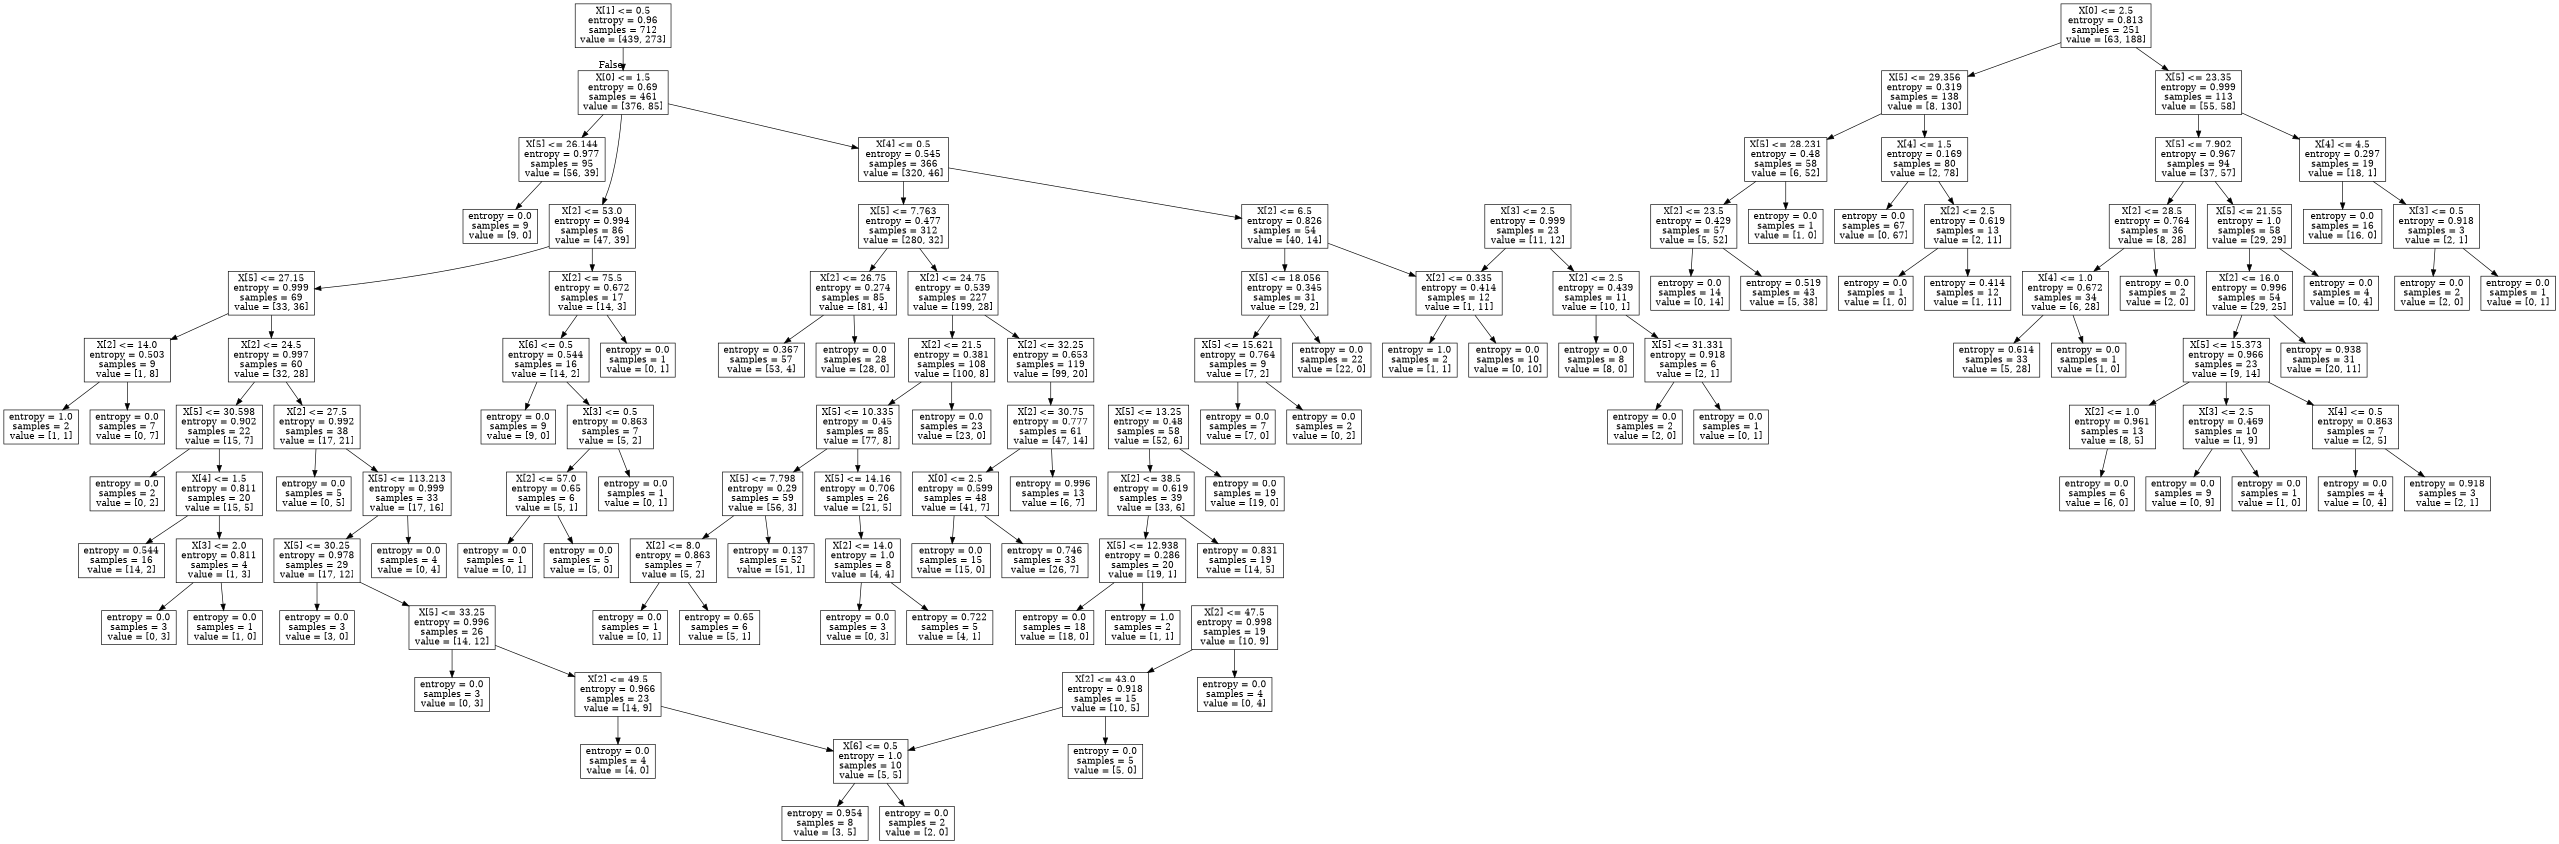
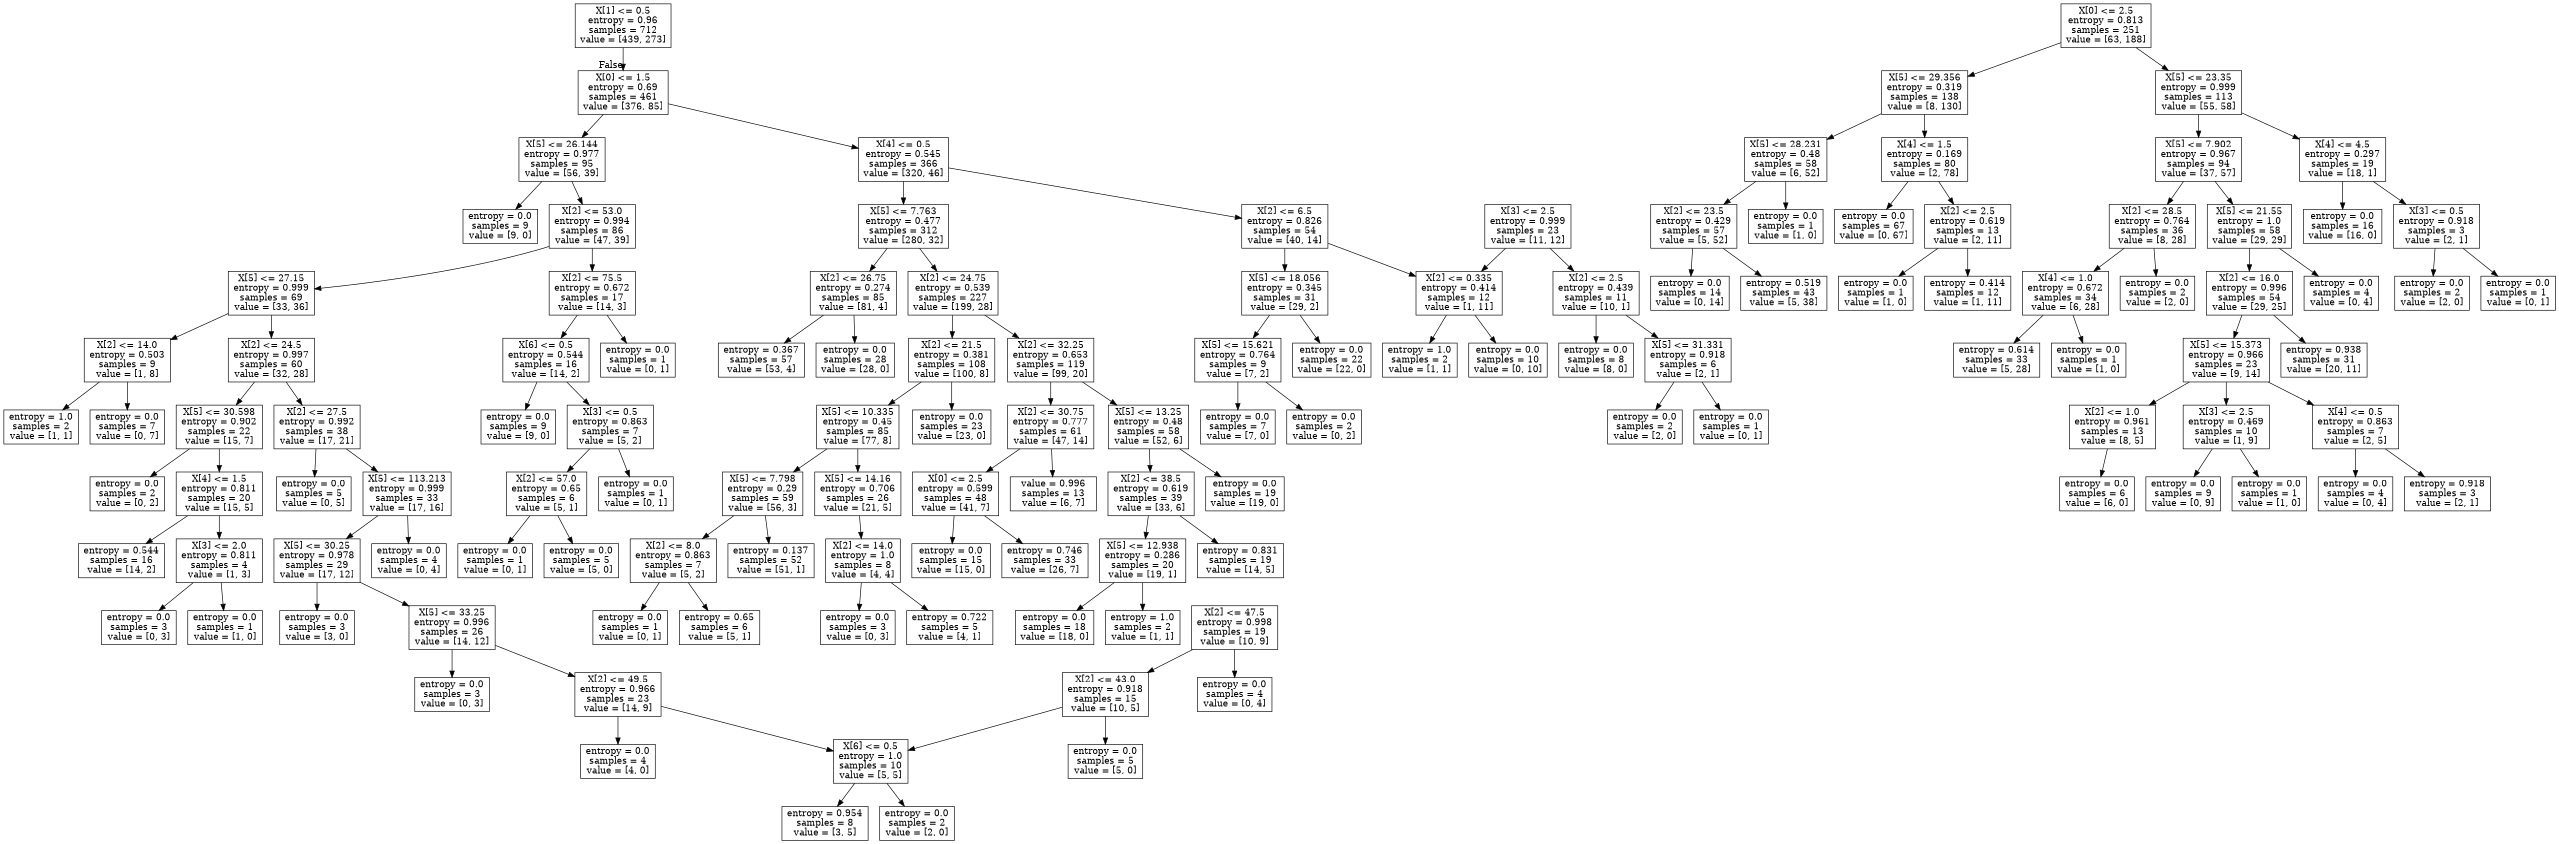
  digraph {
    node [shape=box]
    n1 [label="X[1] <= 0.5\nentropy = 0.96\nsamples = 712\nvalue = [439, 273]"]
    n2 [label="X[0] <= 1.5\nentropy = 0.69\nsamples = 461\nvalue = [376, 85]"]
    n3 [label="X[0] <= 2.5\nentropy = 0.813\nsamples = 251\nvalue = [63, 188]"]
    n4 [label="X[5] <= 29.356\nentropy = 0.319\nsamples = 138\nvalue = [8, 130]"]
    n5 [label="X[5] <= 23.35\nentropy = 0.999\nsamples = 113\nvalue = [55, 58]"]
    n6 [label="X[5] <= 26.144\nentropy = 0.977\nsamples = 95\nvalue = [56, 39]"]
    n7 [label="X[4] <= 0.5\nentropy = 0.545\nsamples = 366\nvalue = [320, 46]"]
    n8 [label="X[5] <= 28.231\nentropy = 0.48\nsamples = 58\nvalue = [6, 52]"]
    n9 [label="X[4] <= 1.5\nentropy = 0.169\nsamples = 80\nvalue = [2, 78]"]
    n10 [label="X[5] <= 7.902\nentropy = 0.967\nsamples = 94\nvalue = [37, 57]"]
    n11 [label="X[4] <= 4.5\nentropy = 0.297\nsamples = 19\nvalue = [18, 1]"]
    n12 [label="X[2] <= 23.5\nentropy = 0.429\nsamples = 57\nvalue = [5, 52]"]
    n13 [label="entropy = 0.0\nsamples = 1\nvalue = [1, 0]"]
    n14 [label="entropy = 0.0\nsamples = 67\nvalue = [0, 67]"]
    n15 [label="X[2] <= 2.5\nentropy = 0.619\nsamples = 13\nvalue = [2, 11]"]
    n16 [label="entropy = 0.0\nsamples = 14\nvalue = [0, 14]"]
    n17 [label="entropy = 0.519\nsamples = 43\nvalue = [5, 38]"]
    n18 [label="entropy = 0.0\nsamples = 1\nvalue = [1, 0]"]
    n19 [label="entropy = 0.414\nsamples = 12\nvalue = [1, 11]"]
    n20 [label="X[2] <= 28.5\nentropy = 0.764\nsamples = 36\nvalue = [8, 28]"]
    n21 [label="X[5] <= 21.55\nentropy = 1.0\nsamples = 58\nvalue = [29, 29]"]
    n22 [label="entropy = 0.0\nsamples = 16\nvalue = [16, 0]"]
    n23 [label="X[3] <= 0.5\nentropy = 0.918\nsamples = 3\nvalue = [2, 1]"]
    n24 [label="X[4] <= 1.0\nentropy = 0.672\nsamples = 34\nvalue = [6, 28]"]
    n25 [label="entropy = 0.0\nsamples = 2\nvalue = [2, 0]"]
    n26 [label="X[2] <= 16.0\nentropy = 0.996\nsamples = 54\nvalue = [29, 25]"]
    n27 [label="entropy = 0.0\nsamples = 4\nvalue = [0, 4]"]
    n28 [label="entropy = 0.614\nsamples = 33\nvalue = [5, 28]"]
    n29 [label="entropy = 0.0\nsamples = 1\nvalue = [1, 0]"]
    n30 [label="X[5] <= 15.373\nentropy = 0.966\nsamples = 23\nvalue = [9, 14]"]
    n31 [label="entropy = 0.938\nsamples = 31\nvalue = [20, 11]"]
    n32 [label="X[2] <= 1.0\nentropy = 0.961\nsamples = 13\nvalue = [8, 5]"]
    n33 [label="X[3] <= 2.5\nentropy = 0.469\nsamples = 10\nvalue = [1, 9]"]
    n34 [label="X[4] <= 0.5\nentropy = 0.863\nsamples = 7\nvalue = [2, 5]"]
    n35 [label="entropy = 0.0\nsamples = 6\nvalue = [6, 0]"]
    n36 [label="entropy = 0.0\nsamples = 9\nvalue = [0, 9]"]
    n37 [label="entropy = 0.0\nsamples = 1\nvalue = [1, 0]"]
    n38 [label="entropy = 0.0\nsamples = 4\nvalue = [0, 4]"]
    n39 [label="entropy = 0.918\nsamples = 3\nvalue = [2, 1]"]
    n40 [label="entropy = 0.0\nsamples = 2\nvalue = [2, 0]"]
    n41 [label="entropy = 0.0\nsamples = 1\nvalue = [0, 1]"]
    n42 [label="entropy = 0.0\nsamples = 9\nvalue = [9, 0]"]
    n43 [label="X[2] <= 53.0\nentropy = 0.994\nsamples = 86\nvalue = [47, 39]"]
    n44 [label="X[5] <= 7.763\nentropy = 0.477\nsamples = 312\nvalue = [280, 32]"]
    n45 [label="X[2] <= 6.5\nentropy = 0.826\nsamples = 54\nvalue = [40, 14]"]
    n46 [label="X[5] <= 27.15\nentropy = 0.999\nsamples = 69\nvalue = [33, 36]"]
    n47 [label="X[2] <= 75.5\nentropy = 0.672\nsamples = 17\nvalue = [14, 3]"]
    n48 [label="X[2] <= 14.0\nentropy = 0.503\nsamples = 9\nvalue = [1, 8]"]
    n49 [label="X[2] <= 24.5\nentropy = 0.997\nsamples = 60\nvalue = [32, 28]"]
    n50 [label="X[6] <= 0.5\nentropy = 0.544\nsamples = 16\nvalue = [14, 2]"]
    n51 [label="entropy = 0.0\nsamples = 1\nvalue = [0, 1]"]
    n52 [label="entropy = 1.0\nsamples = 2\nvalue = [1, 1]"]
    n53 [label="entropy = 0.0\nsamples = 7\nvalue = [0, 7]"]
    n54 [label="X[5] <= 30.598\nentropy = 0.902\nsamples = 22\nvalue = [15, 7]"]
    n55 [label="X[2] <= 27.5\nentropy = 0.992\nsamples = 38\nvalue = [17, 21]"]
    n56 [label="entropy = 0.0\nsamples = 2\nvalue = [0, 2]"]
    n57 [label="X[4] <= 1.5\nentropy = 0.811\nsamples = 20\nvalue = [15, 5]"]
    n58 [label="entropy = 0.0\nsamples = 5\nvalue = [0, 5]"]
    n59 [label="X[5] <= 113.213\nentropy = 0.999\nsamples = 33\nvalue = [17, 16]"]
    n60 [label="entropy = 0.544\nsamples = 16\nvalue = [14, 2]"]
    n61 [label="X[3] <= 2.0\nentropy = 0.811\nsamples = 4\nvalue = [1, 3]"]
    n62 [label="entropy = 0.0\nsamples = 3\nvalue = [0, 3]"]
    n63 [label="entropy = 0.0\nsamples = 1\nvalue = [1, 0]"]
    n64 [label="X[5] <= 30.25\nentropy = 0.978\nsamples = 29\nvalue = [17, 12]"]
    n65 [label="entropy = 0.0\nsamples = 4\nvalue = [0, 4]"]
    n66 [label="entropy = 0.0\nsamples = 3\nvalue = [3, 0]"]
    n67 [label="X[5] <= 33.25\nentropy = 0.996\nsamples = 26\nvalue = [14, 12]"]
    n68 [label="entropy = 0.0\nsamples = 3\nvalue = [0, 3]"]
    n69 [label="X[2] <= 49.5\nentropy = 0.966\nsamples = 23\nvalue = [14, 9]"]
    n70 [label="entropy = 0.0\nsamples = 4\nvalue = [4, 0]"]
    n71 [label="X[6] <= 0.5\nentropy = 1.0\nsamples = 10\nvalue = [5, 5]"]
    n72 [label="X[2] <= 47.5\nentropy = 0.998\nsamples = 19\nvalue = [10, 9]"]
    n73 [label="X[2] <= 43.0\nentropy = 0.918\nsamples = 15\nvalue = [10, 5]"]
    n74 [label="entropy = 0.0\nsamples = 4\nvalue = [0, 4]"]
    n75 [label="entropy = 0.0\nsamples = 5\nvalue = [5, 0]"]
    n76 [label="entropy = 0.954\nsamples = 8\nvalue = [3, 5]"]
    n77 [label="entropy = 0.0\nsamples = 2\nvalue = [2, 0]"]
    n78 [label="entropy = 0.0\nsamples = 9\nvalue = [9, 0]"]
    n79 [label="X[3] <= 0.5\nentropy = 0.863\nsamples = 7\nvalue = [5, 2]"]
    n80 [label="X[2] <= 57.0\nentropy = 0.65\nsamples = 6\nvalue = [5, 1]"]
    n81 [label="entropy = 0.0\nsamples = 1\nvalue = [0, 1]"]
    n82 [label="entropy = 0.0\nsamples = 1\nvalue = [0, 1]"]
    n83 [label="entropy = 0.0\nsamples = 5\nvalue = [5, 0]"]
    n84 [label="X[2] <= 26.75\nentropy = 0.274\nsamples = 85\nvalue = [81, 4]"]
    n85 [label="X[2] <= 24.75\nentropy = 0.539\nsamples = 227\nvalue = [199, 28]"]
    n86 [label="X[5] <= 18.056\nentropy = 0.345\nsamples = 31\nvalue = [29, 2]"]
    n87 [label="X[2] <= 0.335\nentropy = 0.414\nsamples = 12\nvalue = [1, 11]"]
    n88 [label="entropy = 0.367\nsamples = 57\nvalue = [53, 4]"]
    n89 [label="entropy = 0.0\nsamples = 28\nvalue = [28, 0]"]
    n90 [label="X[2] <= 21.5\nentropy = 0.381\nsamples = 108\nvalue = [100, 8]"]
    n91 [label="X[2] <= 32.25\nentropy = 0.653\nsamples = 119\nvalue = [99, 20]"]
    n92 [label="X[5] <= 10.335\nentropy = 0.45\nsamples = 85\nvalue = [77, 8]"]
    n93 [label="entropy = 0.0\nsamples = 23\nvalue = [23, 0]"]
    n94 [label="X[2] <= 30.75\nentropy = 0.777\nsamples = 61\nvalue = [47, 14]"]
    n95 [label="X[5] <= 13.25\nentropy = 0.48\nsamples = 58\nvalue = [52, 6]"]
    n96 [label="X[5] <= 7.798\nentropy = 0.29\nsamples = 59\nvalue = [56, 3]"]
    n97 [label="X[5] <= 14.16\nentropy = 0.706\nsamples = 26\nvalue = [21, 5]"]
    n98 [label="X[2] <= 8.0\nentropy = 0.863\nsamples = 7\nvalue = [5, 2]"]
    n99 [label="entropy = 0.137\nsamples = 52\nvalue = [51, 1]"]
    n100 [label="X[2] <= 14.0\nentropy = 1.0\nsamples = 8\nvalue = [4, 4]"]
    n101 [label="entropy = 0.0\nsamples = 1\nvalue = [0, 1]"]
    n102 [label="entropy = 0.65\nsamples = 6\nvalue = [5, 1]"]
    n103 [label="entropy = 0.0\nsamples = 3\nvalue = [0, 3]"]
    n104 [label="entropy = 0.722\nsamples = 5\nvalue = [4, 1]"]
    n105 [label="X[0] <= 2.5\nentropy = 0.599\nsamples = 48\nvalue = [41, 7]"]
-   n106 [label="entropy = 0.996\nsamples = 13\nvalue = [6, 7]"]
+   n106 [label="value = 0.996\nsamples = 13\nvalue = [6, 7]"]
    n107 [label="X[2] <= 38.5\nentropy = 0.619\nsamples = 39\nvalue = [33, 6]"]
    n108 [label="entropy = 0.0\nsamples = 19\nvalue = [19, 0]"]
    n109 [label="entropy = 0.0\nsamples = 15\nvalue = [15, 0]"]
    n110 [label="entropy = 0.746\nsamples = 33\nvalue = [26, 7]"]
    n111 [label="X[5] <= 12.938\nentropy = 0.286\nsamples = 20\nvalue = [19, 1]"]
    n112 [label="entropy = 0.831\nsamples = 19\nvalue = [14, 5]"]
    n113 [label="entropy = 0.0\nsamples = 18\nvalue = [18, 0]"]
    n114 [label="entropy = 1.0\nsamples = 2\nvalue = [1, 1]"]
    n115 [label="X[3] <= 2.5\nentropy = 0.999\nsamples = 23\nvalue = [11, 12]"]
    n116 [label="X[2] <= 2.5\nentropy = 0.439\nsamples = 11\nvalue = [10, 1]"]
    n117 [label="X[5] <= 15.621\nentropy = 0.764\nsamples = 9\nvalue = [7, 2]"]
    n118 [label="entropy = 0.0\nsamples = 22\nvalue = [22, 0]"]
    n119 [label="entropy = 1.0\nsamples = 2\nvalue = [1, 1]"]
    n120 [label="entropy = 0.0\nsamples = 10\nvalue = [0, 10]"]
    n121 [label="entropy = 0.0\nsamples = 8\nvalue = [8, 0]"]
    n122 [label="X[5] <= 31.331\nentropy = 0.918\nsamples = 6\nvalue = [2, 1]"]
    n123 [label="entropy = 0.0\nsamples = 2\nvalue = [2, 0]"]
    n124 [label="entropy = 0.0\nsamples = 1\nvalue = [0, 1]"]
    n125 [label="entropy = 0.0\nsamples = 7\nvalue = [7, 0]"]
    n126 [label="entropy = 0.0\nsamples = 2\nvalue = [0, 2]"]
    n1 -> n2 [headlabel=False labelangle=-45 labeldistance=2.5]
    n2 -> n6
    n2 -> n7
    n3 -> n4
    n3 -> n5
    n4 -> n8
    n4 -> n9
    n5 -> n10
    n5 -> n11
    n6 -> n42
-   n2 -> n43
+   n6 -> n43
    n7 -> n44
    n7 -> n45
    n8 -> n12
    n8 -> n13
    n9 -> n14
    n9 -> n15
    n10 -> n20
    n10 -> n21
    n11 -> n22
    n11 -> n23
    n12 -> n16
    n12 -> n17
    n15 -> n18
    n15 -> n19
    n20 -> n24
    n20 -> n25
    n21 -> n26
    n21 -> n27
    n23 -> n40
    n23 -> n41
    n24 -> n28
    n24 -> n29
    n26 -> n30
    n26 -> n31
    n30 -> n32
    n30 -> n33
    n30 -> n34
    n32 -> n35
    n33 -> n36
    n33 -> n37
    n34 -> n38
    n34 -> n39
    n43 -> n46
    n43 -> n47
    n44 -> n84
    n44 -> n85
    n45 -> n86
    n45 -> n87
    n46 -> n48
    n46 -> n49
    n47 -> n50
    n47 -> n51
    n48 -> n52
    n48 -> n53
    n49 -> n54
    n49 -> n55
    n50 -> n78
    n50 -> n79
    n54 -> n56
    n54 -> n57
    n55 -> n58
    n55 -> n59
    n57 -> n60
    n57 -> n61
    n59 -> n64
    n59 -> n65
    n61 -> n62
    n61 -> n63
    n64 -> n66
    n64 -> n67
    n67 -> n68
    n67 -> n69
    n69 -> n70
    n69 -> n71
    n71 -> n76
    n71 -> n77
    n72 -> n73
    n72 -> n74
    n73 -> n71
    n73 -> n75
    n79 -> n80
    n79 -> n81
    n80 -> n82
    n80 -> n83
    n84 -> n88
    n84 -> n89
    n85 -> n90
    n85 -> n91
    n86 -> n117
    n86 -> n118
    n87 -> n119
    n87 -> n120
    n90 -> n92
    n90 -> n93
    n91 -> n94
+   n91 -> n95
    n92 -> n96
    n92 -> n97
    n94 -> n105
    n94 -> n106
    n95 -> n107
    n95 -> n108
    n96 -> n98
    n96 -> n99
    n97 -> n100
    n98 -> n101
    n98 -> n102
    n100 -> n103
    n100 -> n104
    n105 -> n109
    n105 -> n110
    n107 -> n111
    n107 -> n112
    n111 -> n113
    n111 -> n114
    n115 -> n87
    n115 -> n116
    n116 -> n121
    n116 -> n122
    n117 -> n125
    n117 -> n126
    n122 -> n123
    n122 -> n124
  }
